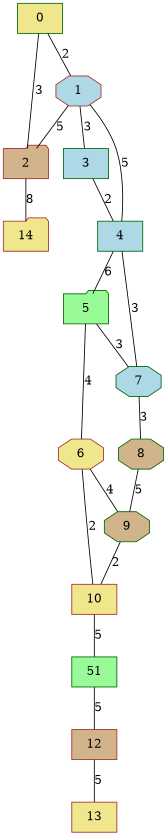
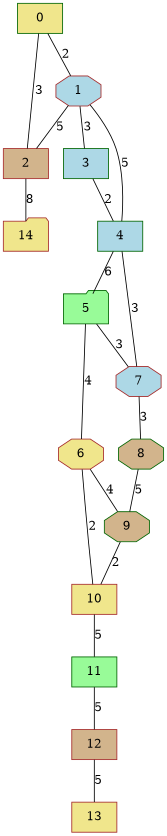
  graph {
    node [color=darkgreen fillcolor=khaki shape=box style=filled weight=1]
    1 [color=brown fillcolor=lightblue shape=octagon]
    0
-   2 [color=brown fillcolor=tan shape=folder]
+   2 [color=brown fillcolor=tan]
    3 [fillcolor=lightblue]
    4 [fillcolor=lightblue]
    14 [color=brown shape=folder weight=4]
    5 [fillcolor=palegreen shape=folder]
-   7 [fillcolor=lightblue shape=octagon]
+   7 [color=brown fillcolor=lightblue shape=octagon]
    6 [color=brown shape=octagon]
    8 [fillcolor=tan shape=octagon]
    9 [fillcolor=tan shape=octagon]
    10 [color=brown]
-   11 [fillcolor=palegreen label=51]
+   11 [fillcolor=palegreen]
    12 [color=brown fillcolor=tan]
    13 [color=brown]
    1 -- 2 [label=5]
    1 -- 3 [label=3]
    1 -- 4 [label=5]
    0 -- 1 [label=2]
    0 -- 2 [label=3]
    2 -- 14 [label=8]
    3 -- 4 [label=2]
    4 -- 5 [label=6]
    4 -- 7 [label=3]
    5 -- 7 [label=3]
    5 -- 6 [label=4]
    7 -- 8 [label=3]
    6 -- 9 [label=4]
    6 -- 10 [label=2]
    8 -- 9 [label=5]
    9 -- 10 [label=2]
    10 -- 11 [label=5]
    11 -- 12 [label=5]
    12 -- 13 [label=5]
  }
